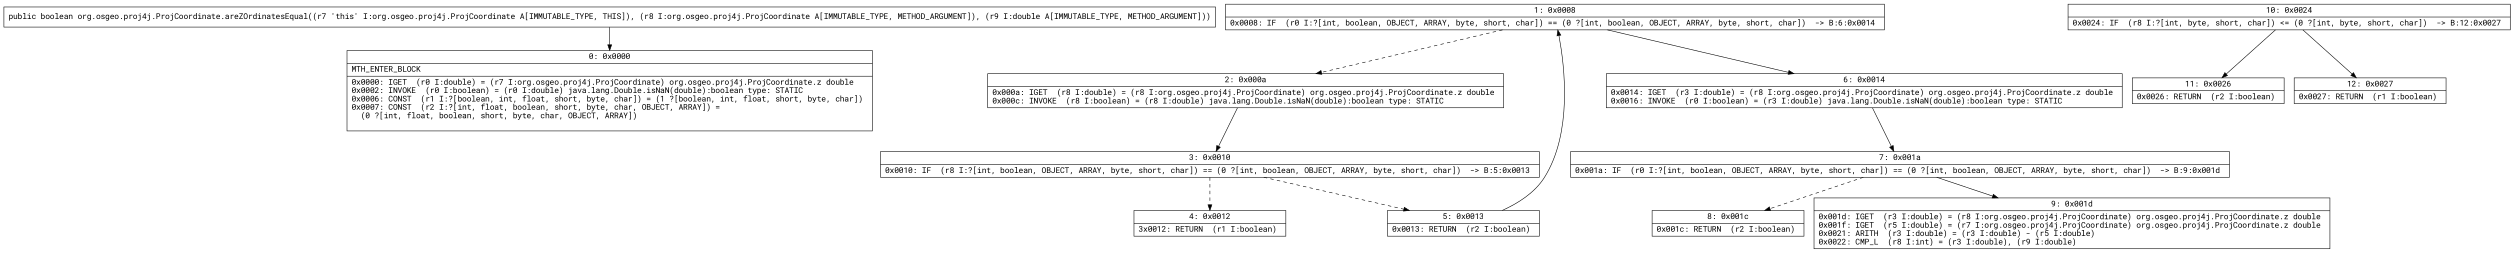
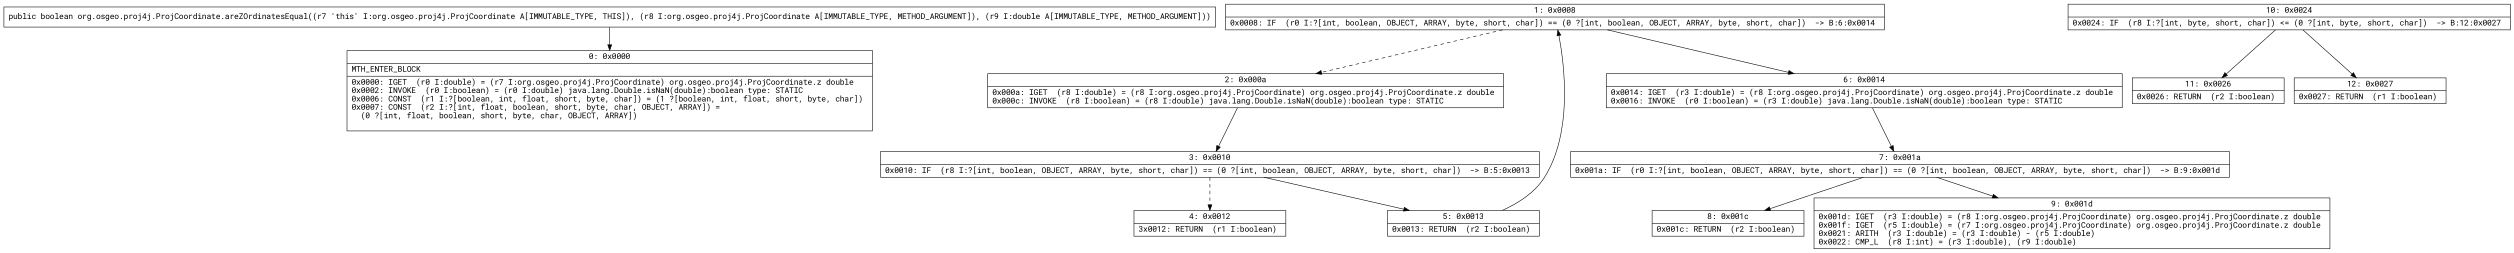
  digraph {
    fontname="Roboto Mono"
    node [fontname="Roboto Mono" shape=record]
    edge [fontname="Roboto Mono"]
    n1 [label="{0\:\ 0x0000|MTH_ENTER_BLOCK\l|0x0000: IGET  (r0 I:double) = (r7 I:org.osgeo.proj4j.ProjCoordinate) org.osgeo.proj4j.ProjCoordinate.z double \l0x0002: INVOKE  (r0 I:boolean) = (r0 I:double) java.lang.Double.isNaN(double):boolean type: STATIC \l0x0006: CONST  (r1 I:?[boolean, int, float, short, byte, char]) = (1 ?[boolean, int, float, short, byte, char]) \l0x0007: CONST  (r2 I:?[int, float, boolean, short, byte, char, OBJECT, ARRAY]) = \l  (0 ?[int, float, boolean, short, byte, char, OBJECT, ARRAY])\l \l}"]
    n2 [label="{1\:\ 0x0008|0x0008: IF  (r0 I:?[int, boolean, OBJECT, ARRAY, byte, short, char]) == (0 ?[int, boolean, OBJECT, ARRAY, byte, short, char])  \-\> B:6:0x0014 \l}"]
    n3 [label="{2\:\ 0x000a|0x000a: IGET  (r8 I:double) = (r8 I:org.osgeo.proj4j.ProjCoordinate) org.osgeo.proj4j.ProjCoordinate.z double \l0x000c: INVOKE  (r8 I:boolean) = (r8 I:double) java.lang.Double.isNaN(double):boolean type: STATIC \l}"]
    n4 [label="{6\:\ 0x0014|0x0014: IGET  (r3 I:double) = (r8 I:org.osgeo.proj4j.ProjCoordinate) org.osgeo.proj4j.ProjCoordinate.z double \l0x0016: INVOKE  (r0 I:boolean) = (r3 I:double) java.lang.Double.isNaN(double):boolean type: STATIC \l}"]
    n5 [label="{3\:\ 0x0010|0x0010: IF  (r8 I:?[int, boolean, OBJECT, ARRAY, byte, short, char]) == (0 ?[int, boolean, OBJECT, ARRAY, byte, short, char])  \-\> B:5:0x0013 \l}"]
    n6 [label="{7\:\ 0x001a|0x001a: IF  (r0 I:?[int, boolean, OBJECT, ARRAY, byte, short, char]) == (0 ?[int, boolean, OBJECT, ARRAY, byte, short, char])  \-\> B:9:0x001d \l}"]
    n7 [label="{4\:\ 0x0012|3x0012: RETURN  (r1 I:boolean) \l}"]
    n8 [label="{5\:\ 0x0013|0x0013: RETURN  (r2 I:boolean) \l}"]
    n9 [label="{8\:\ 0x001c|0x001c: RETURN  (r2 I:boolean) \l}"]
    n10 [label="{9\:\ 0x001d|0x001d: IGET  (r3 I:double) = (r8 I:org.osgeo.proj4j.ProjCoordinate) org.osgeo.proj4j.ProjCoordinate.z double \l0x001f: IGET  (r5 I:double) = (r7 I:org.osgeo.proj4j.ProjCoordinate) org.osgeo.proj4j.ProjCoordinate.z double \l0x0021: ARITH  (r3 I:double) = (r3 I:double) \- (r5 I:double) \l0x0022: CMP_L  (r8 I:int) = (r3 I:double), (r9 I:double) \l}"]
    n11 [label="{10\:\ 0x0024|0x0024: IF  (r8 I:?[int, byte, short, char]) \<= (0 ?[int, byte, short, char])  \-\> B:12:0x0027 \l}"]
    n12 [label="{11\:\ 0x0026|0x0026: RETURN  (r2 I:boolean) \l}"]
    n13 [label="{12\:\ 0x0027|0x0027: RETURN  (r1 I:boolean) \l}"]
    n14 [label="{public boolean org.osgeo.proj4j.ProjCoordinate.areZOrdinatesEqual((r7 'this' I:org.osgeo.proj4j.ProjCoordinate A[IMMUTABLE_TYPE, THIS]), (r8 I:org.osgeo.proj4j.ProjCoordinate A[IMMUTABLE_TYPE, METHOD_ARGUMENT]), (r9 I:double A[IMMUTABLE_TYPE, METHOD_ARGUMENT])) }"]
    n2 -> n3 [style=dashed]
    n2 -> n4
    n3 -> n5
    n4 -> n6
    n5 -> n7 [style=dashed]
-   n5 -> n8 [style=dashed]
-   n6 -> n9 [style=dashed]
+   n5 -> n8
+   n6 -> n9 [style=solid]
    n6 -> n10
    n8 -> n2
    n11 -> n12 [style=solid]
    n11 -> n13
    n14 -> n1
  }
